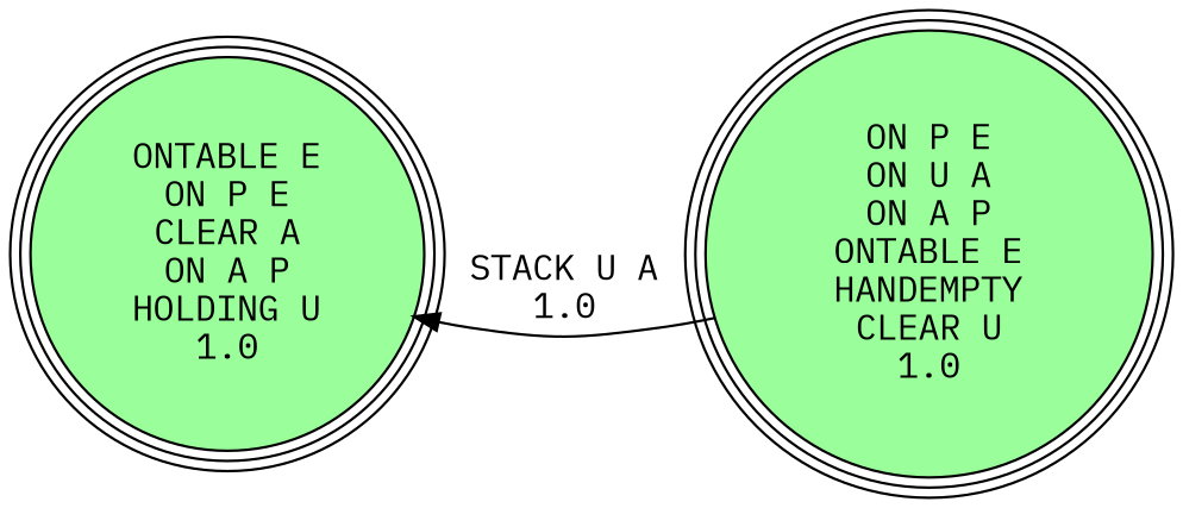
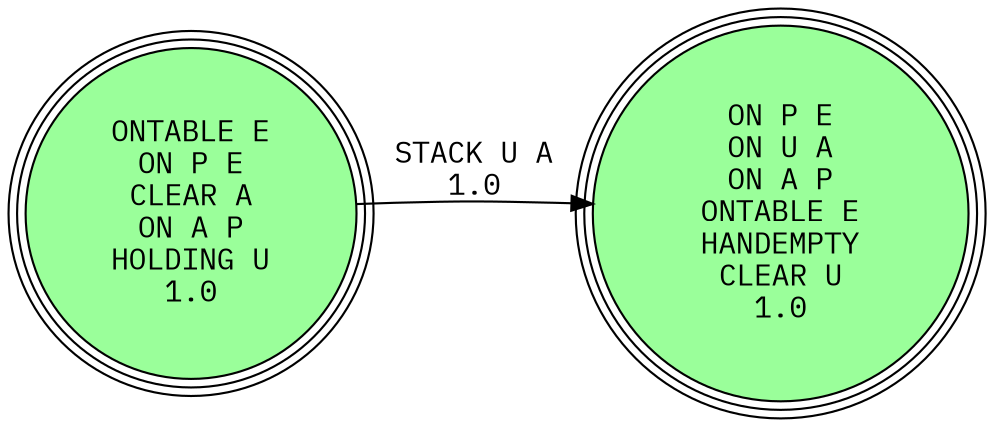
  digraph {
    rankdir=LR
    fontname="IBM Plex Mono"
    node [fillcolor=palegreen1 peripheries=3 shape=circle style=filled fontname="IBM Plex Mono"]
    "ONTABLE E\nON P E\nCLEAR A\nON A P\nHOLDING U\n1.0\n"
    "ON P E\nON U A\nON A P\nONTABLE E\nHANDEMPTY\nCLEAR U\n1.0\n"
-   "ON P E\nON U A\nON A P\nONTABLE E\nHANDEMPTY\nCLEAR U\n1.0\n" -> "ONTABLE E\nON P E\nCLEAR A\nON A P\nHOLDING U\n1.0\n" [label="STACK U A\n1.0\n" fontname="IBM Plex Mono"]
+   "ONTABLE E\nON P E\nCLEAR A\nON A P\nHOLDING U\n1.0\n" -> "ON P E\nON U A\nON A P\nONTABLE E\nHANDEMPTY\nCLEAR U\n1.0\n" [label="STACK U A\n1.0\n" fontname="IBM Plex Mono"]
  }
